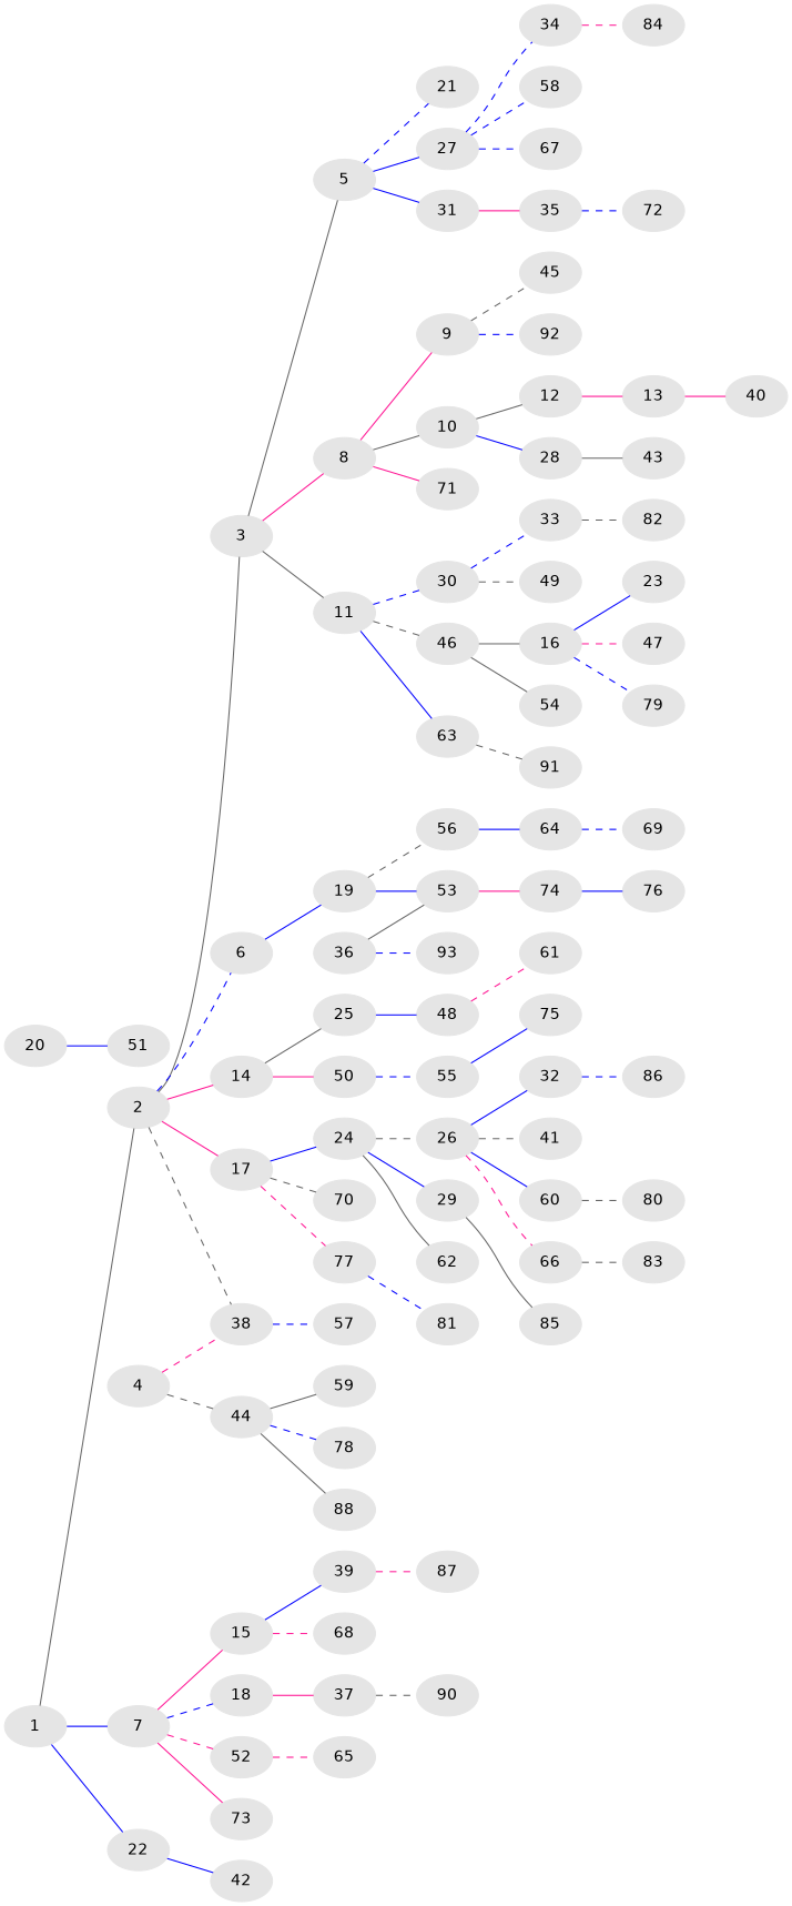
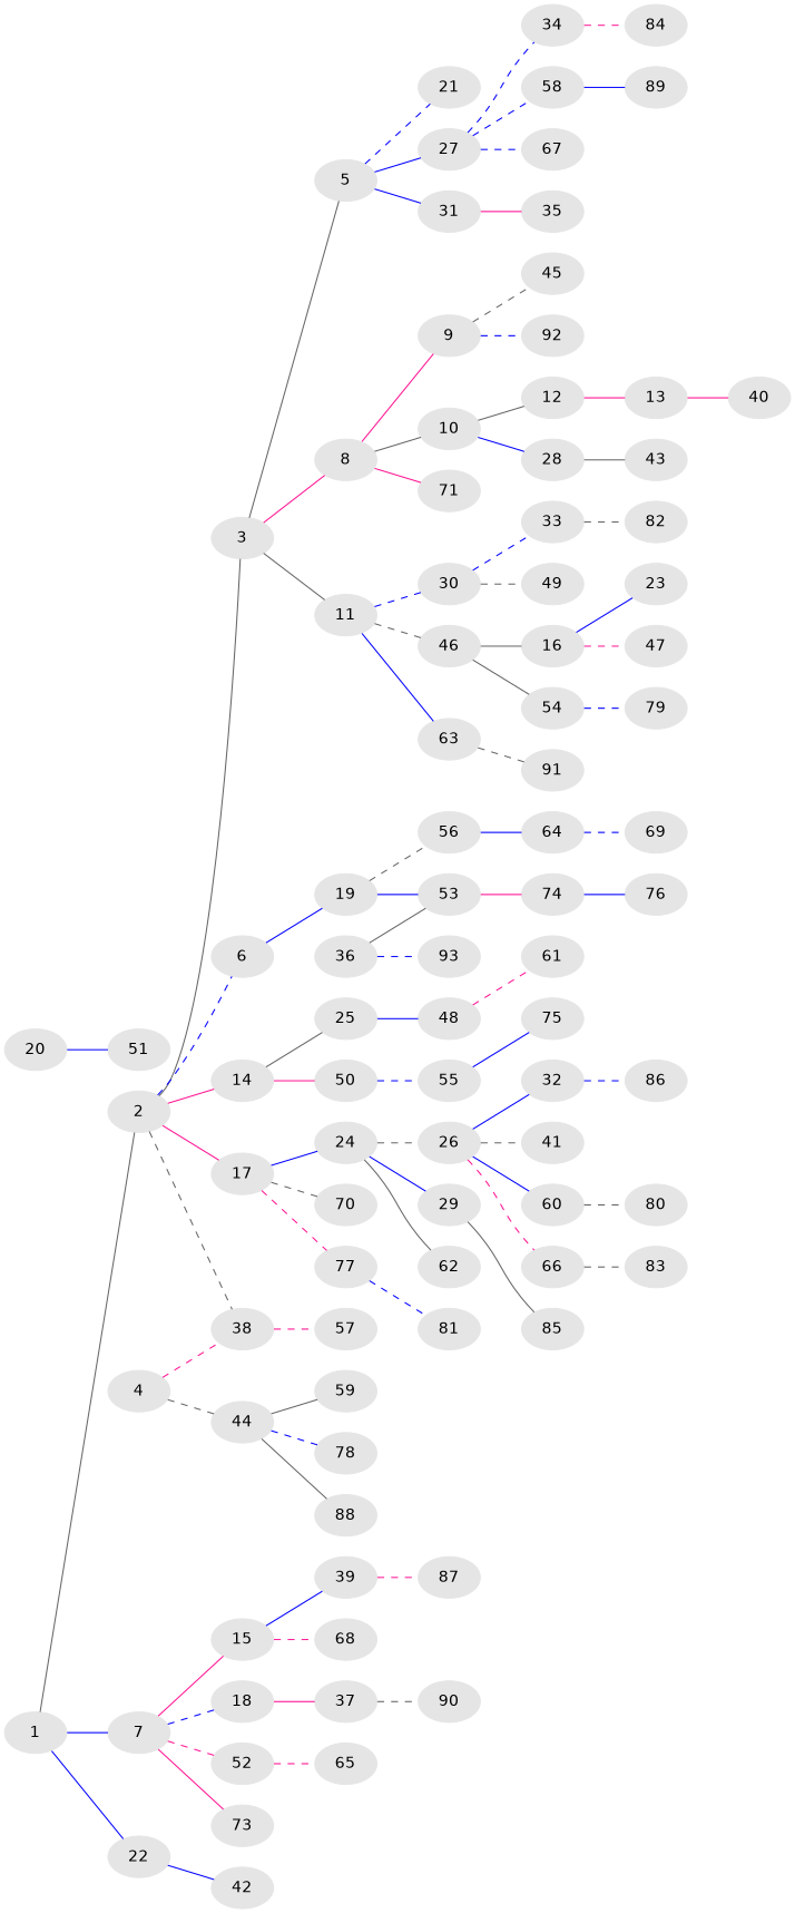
  graph {
    fontname="DejaVu Sans"
    rankdir=LR
    node [color=gray90 fontname="DejaVu Sans" style=filled]
    edge [color=blue fontname="DejaVu Sans" style=solid]
    1
    2
    7
    22
    3
    6
    14
    17
    38
    15
    18
    52
    73
    42
    5
    8
    11
    4
    44
    19
    25
    50
    24
    70
    77
    21
    27
    31
    9
    10
    71
    30
    46
    63
    57
    59
    78
    88
    34
    58
    67
    35
    56
    53
    20
    51
    39
    68
    37
    65
    45
    92
    12
    28
    13
    43
    16
    23
    47
    79
    33
    49
    54
    91
    40
    48
    55
    87
    26
    29
    62
    81
    90
    36
    93
    64
    32
    41
    60
    66
    85
    61
    86
    80
    83
    84
+   89
    82
-   72
    74
    75
    76
    69
    1 -- 2 [color=gray40]
    1 -- 7
    1 -- 22
    2 -- 3 [color=gray40]
    2 -- 6 [style=dashed]
    2 -- 14 [color=deeppink]
    2 -- 17 [color=deeppink]
    2 -- 38 [color=gray40 style=dashed]
    7 -- 15 [color=deeppink]
    7 -- 18 [style=dashed]
    7 -- 52 [color=deeppink style=dashed]
    7 -- 73 [color=deeppink]
    22 -- 42
    3 -- 5 [color=gray40]
    3 -- 8 [color=deeppink]
    3 -- 11 [color=gray40]
    6 -- 19
    14 -- 25 [color=gray40]
    14 -- 50 [color=deeppink]
    17 -- 24
    17 -- 70 [color=gray40 style=dashed]
    17 -- 77 [color=deeppink style=dashed]
-   38 -- 57 [style=dashed]
+   38 -- 57 [color=deeppink style=dashed]
    15 -- 39
    15 -- 68 [color=deeppink style=dashed]
    18 -- 37 [color=deeppink]
    52 -- 65 [color=deeppink style=dashed]
    5 -- 21 [style=dashed]
    5 -- 27
    5 -- 31
    8 -- 9 [color=deeppink]
    8 -- 10 [color=gray40]
    8 -- 71 [color=deeppink]
    11 -- 30 [style=dashed]
    11 -- 46 [color=gray40 style=dashed]
    11 -- 63
    4 -- 38 [color=deeppink style=dashed]
    4 -- 44 [color=gray40 style=dashed]
    44 -- 59 [color=gray40]
    44 -- 78 [style=dashed]
    44 -- 88 [color=gray40]
    19 -- 56 [color=gray40 style=dashed]
    19 -- 53
    25 -- 48
    50 -- 55 [style=dashed]
    24 -- 26 [color=gray40 style=dashed]
    24 -- 29
    24 -- 62 [color=gray40]
    77 -- 81 [style=dashed]
    27 -- 34 [style=dashed]
    27 -- 58 [style=dashed]
    27 -- 67 [style=dashed]
    31 -- 35 [color=deeppink]
    9 -- 45 [color=gray40 style=dashed]
    9 -- 92 [style=dashed]
    10 -- 12 [color=gray40]
    10 -- 28
    30 -- 33 [style=dashed]
    30 -- 49 [color=gray40 style=dashed]
    46 -- 16 [color=gray40]
    46 -- 54 [color=gray40]
    63 -- 91 [color=gray40 style=dashed]
    34 -- 84 [color=deeppink style=dashed]
-   35 -- 72 [style=dashed]
+   58 -- 89
    56 -- 64
    53 -- 74 [color=deeppink]
    20 -- 51
    39 -- 87 [color=deeppink style=dashed]
    37 -- 90 [color=gray40 style=dashed]
    12 -- 13 [color=deeppink]
    28 -- 43 [color=gray40]
    13 -- 40 [color=deeppink]
    16 -- 23
    16 -- 47 [color=deeppink style=dashed]
-   16 -- 79 [style=dashed]
+   54 -- 79 [style=dashed]
    33 -- 82 [color=gray40 style=dashed]
    48 -- 61 [color=deeppink style=dashed]
    55 -- 75
    26 -- 32
    26 -- 41 [color=gray40 style=dashed]
    26 -- 60
    26 -- 66 [color=deeppink style=dashed]
    29 -- 85 [color=gray40]
    36 -- 53 [color=gray40]
    36 -- 93 [style=dashed]
    64 -- 69 [style=dashed]
    32 -- 86 [style=dashed]
    60 -- 80 [color=gray40 style=dashed]
    66 -- 83 [color=gray40 style=dashed]
    74 -- 76
  }
